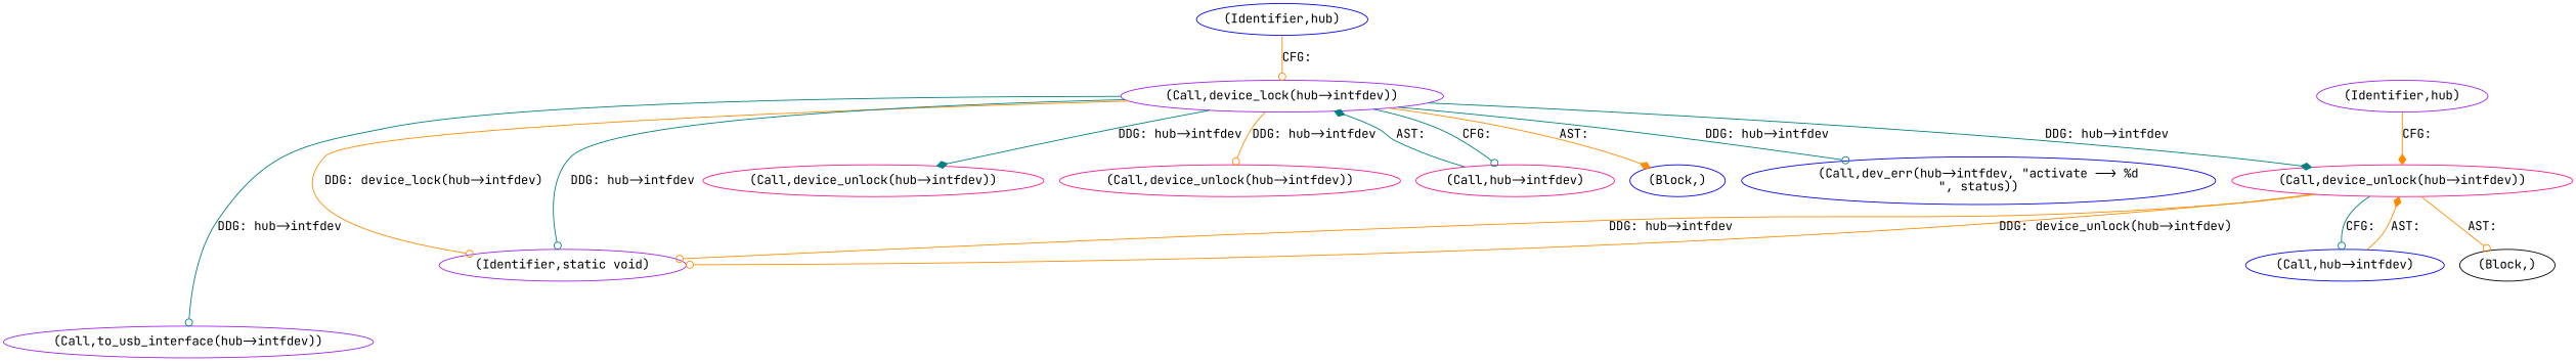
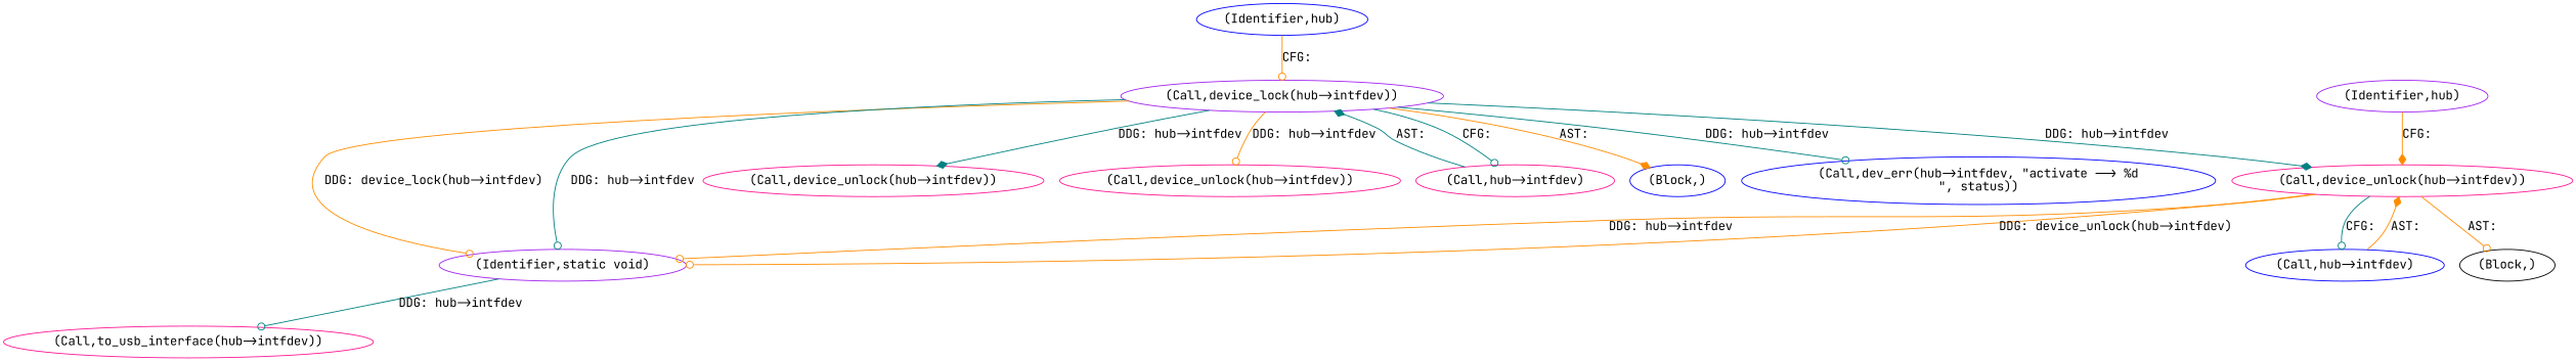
  digraph {
    fontname="JetBrains Mono"
    node [color=deeppink fontname="JetBrains Mono"]
    edge [arrowhead=odot color=darkorange fontname="JetBrains Mono"]
    n1 [label="(Call,device_unlock(hub->intfdev))"]
    n2 [color=black label="(Block,)"]
    n3 [color=purple label="(Identifier,static void)"]
    n4 [color=blue label="(Call,hub->intfdev)"]
    n5 [color=purple label="(Call,device_lock(hub->intfdev))"]
    n6 [label="(Call,device_unlock(hub->intfdev))"]
    n7 [label="(Call,device_unlock(hub->intfdev))"]
-   n8 [color=purple label="(Call,to_usb_interface(hub->intfdev))"]
+   n8 [label="(Call,to_usb_interface(hub->intfdev))"]
    n9 [label="(Call,hub->intfdev)"]
    n10 [color=blue label="(Block,)"]
    n11 [color=blue label="(Call,dev_err(hub->intfdev, \"activate --> %d\n\", status))"]
    n12 [color=blue label="(Identifier,hub)"]
    n13 [color=purple label="(Identifier,hub)"]
    n1 -> n2 [label="AST: "]
    n1 -> n3 [label="DDG: hub->intfdev"]
    n1 -> n3 [label="DDG: device_unlock(hub->intfdev)"]
    n1 -> n4 [color=teal label="CFG: "]
    n4 -> n1 [arrowhead=diamond label="AST: "]
    n5 -> n1 [arrowhead=diamond color=teal label="DDG: hub->intfdev"]
    n5 -> n3 [label="DDG: device_lock(hub->intfdev)"]
    n5 -> n3 [color=teal label="DDG: hub->intfdev"]
    n5 -> n6 [arrowhead=diamond color=teal label="DDG: hub->intfdev"]
    n5 -> n7 [label="DDG: hub->intfdev"]
-   n5 -> n8 [color=teal label="DDG: hub->intfdev"]
+   n3 -> n8 [color=teal label="DDG: hub->intfdev"]
    n5 -> n9 [color=teal label="CFG: "]
    n5 -> n10 [arrowhead=diamond label="AST: "]
    n5 -> n11 [color=teal label="DDG: hub->intfdev"]
    n9 -> n5 [arrowhead=diamond color=teal label="AST: "]
    n12 -> n5 [label="CFG: "]
    n13 -> n1 [arrowhead=diamond label="CFG: "]
  }
